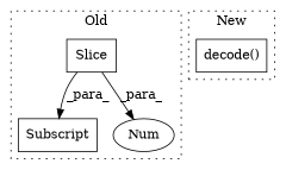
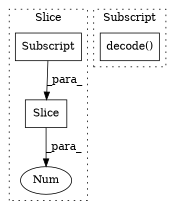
  digraph {
    node [s=8651 shape=box]
    n1 [a=80 l=3 label=Slice]
    n2 [a=63 l="17,0" label=Subscript s="8638,0"]
    n3 [a=76 l=2 label=Num shape=ellipse]
    n4 [a=75 l="12,1" label="decode()" s="8453,8474"]
    subgraph cluster_1 {
-     label=Old
+     label=Slice
      style=dotted
      n1
      n2
      n3
    }
    subgraph cluster_2 {
-     label=New
+     label=Subscript
      style=dotted
      n4
    }
-   n1 -> n2 [label=_para_]
+   n2 -> n1 [label=_para_]
    n1 -> n3 [label=_para_]
  }
